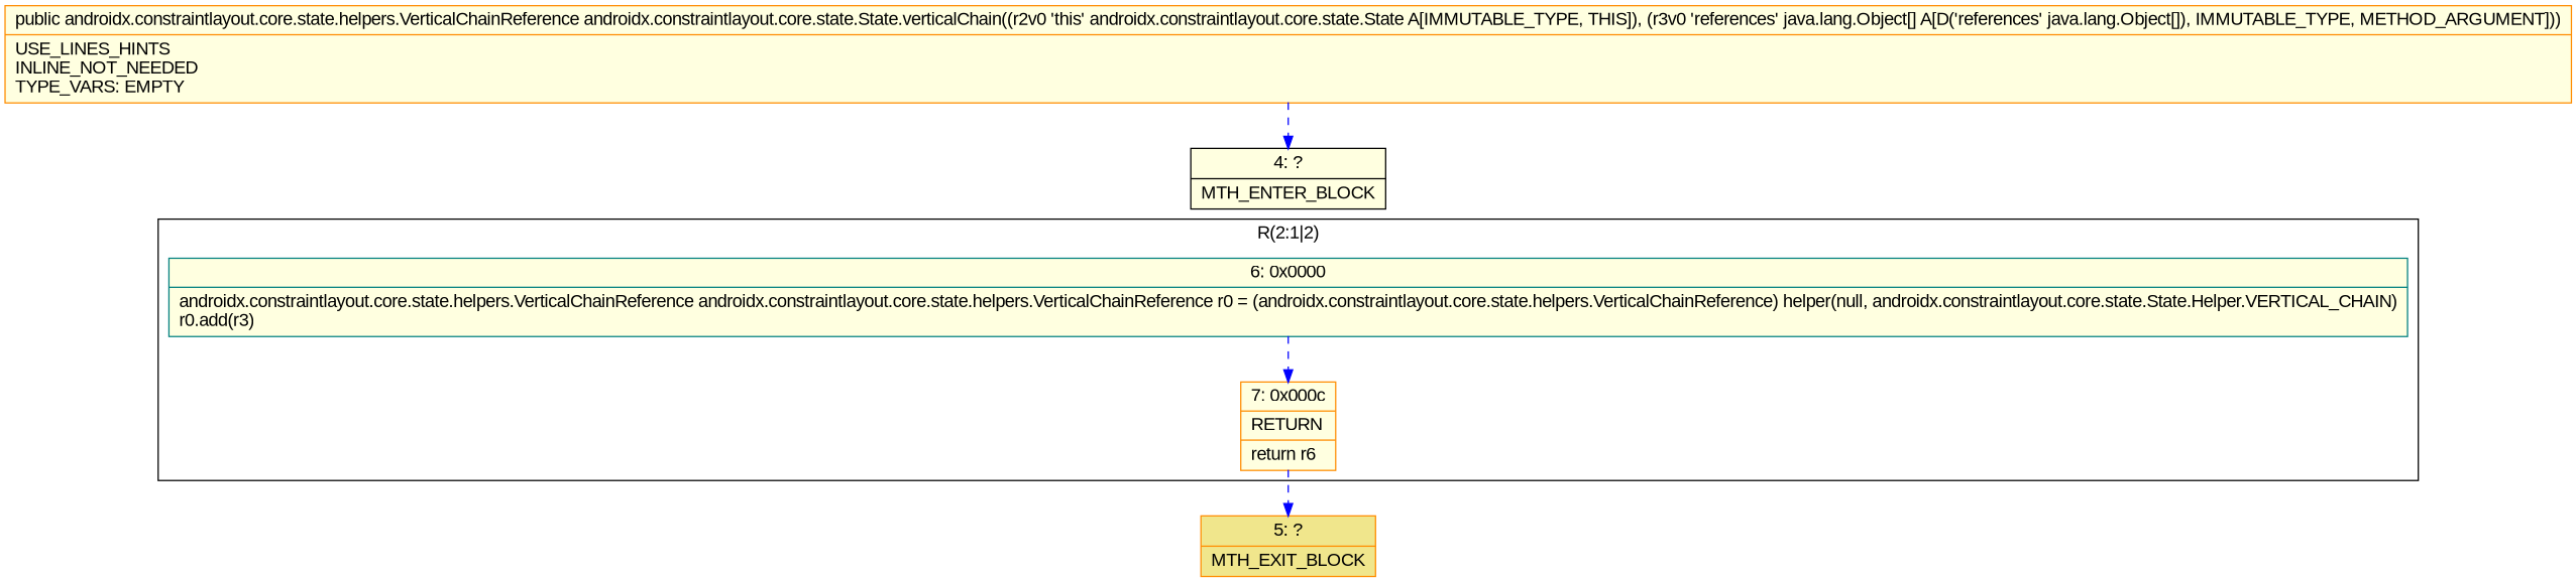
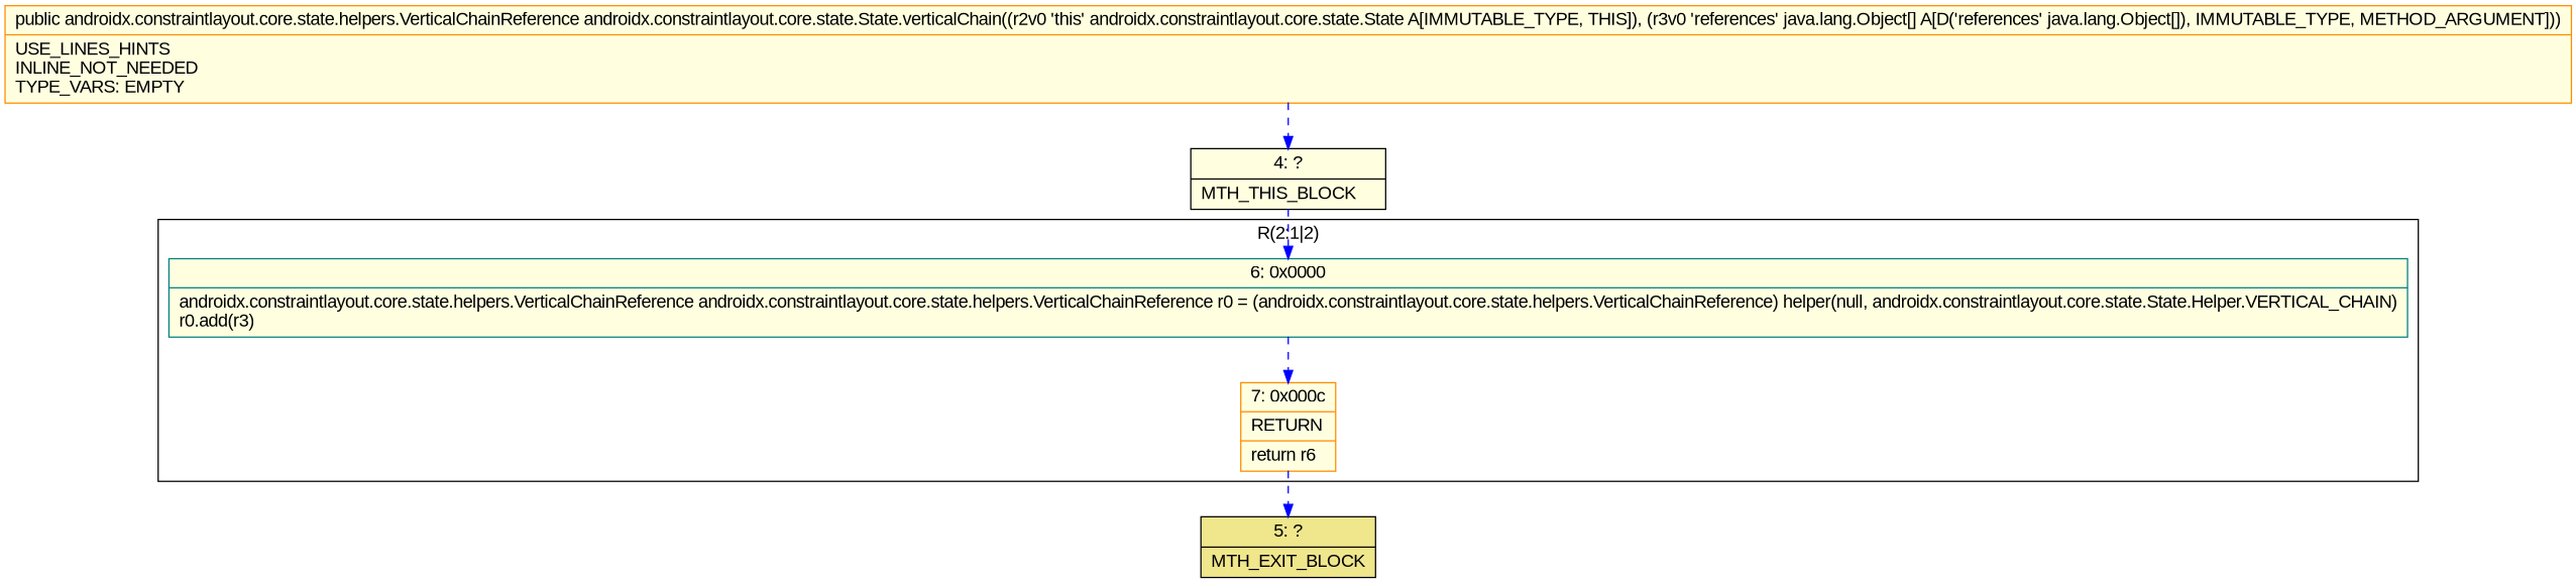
  digraph {
    fontname="Liberation Sans"
    node [color=darkorange fillcolor=lightyellow fontname="Liberation Sans" shape=record style=filled]
    edge [color=blue fontname="Liberation Sans" style=dashed]
    n1 [color=teal label="{6\:\ 0x0000|androidx.constraintlayout.core.state.helpers.VerticalChainReference androidx.constraintlayout.core.state.helpers.VerticalChainReference r0 = (androidx.constraintlayout.core.state.helpers.VerticalChainReference) helper(null, androidx.constraintlayout.core.state.State.Helper.VERTICAL_CHAIN)\lr0.add(r3)\l}"]
    n2 [label="{7\:\ 0x000c|RETURN\l|return r6\l}"]
-   n3 [fillcolor=khaki label="{5\:\ ?|MTH_EXIT_BLOCK\l}"]
-   n4 [color=black label="{4\:\ ?|MTH_ENTER_BLOCK\l}"]
+   n3 [color=black fillcolor=khaki label="{5\:\ ?|MTH_EXIT_BLOCK\l}"]
+   n4 [color=black label="{4\:\ ?|MTH_THIS_BLOCK\l}"]
    n5 [label="{public androidx.constraintlayout.core.state.helpers.VerticalChainReference androidx.constraintlayout.core.state.State.verticalChain((r2v0 'this' androidx.constraintlayout.core.state.State A[IMMUTABLE_TYPE, THIS]), (r3v0 'references' java.lang.Object[] A[D('references' java.lang.Object[]), IMMUTABLE_TYPE, METHOD_ARGUMENT]))  | USE_LINES_HINTS\lINLINE_NOT_NEEDED\lTYPE_VARS: EMPTY\l}"]
    subgraph cluster_1 {
      label="R(2:1|2)"
      n1
      n2
    }
    n1 -> n2
    n2 -> n3
+   n4 -> n1
    n5 -> n4
  }
